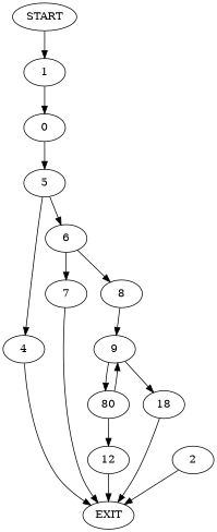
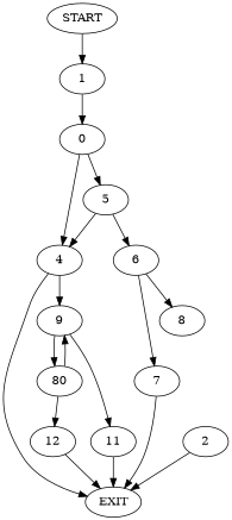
  digraph {
    n1 [label=START]
    1
    n3 [label=0]
    n4 [label=EXIT]
    2
    4
    5
    6
    7
    8
    9
    n12 [label=80]
-   11 [label=18]
+   11
    12
    n1 -> 1
    1 -> n3
+   n3 -> 4
    n3 -> 5
    2 -> n4
    4 -> n4
    5 -> 4
    5 -> 6
    6 -> 7
    6 -> 8
    7 -> n4
-   8 -> 9
+   4 -> 9
    9 -> n12
    9 -> 11
    n12 -> 9
    n12 -> 12
    11 -> n4
    12 -> n4
  }
